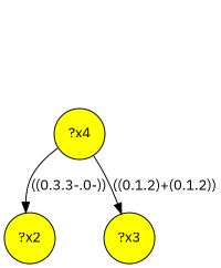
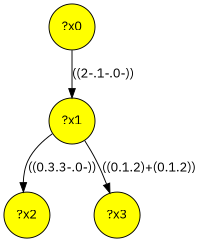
  digraph {
    fontname="IBM Plex Sans"
    node [fillcolor=yellow fontname="IBM Plex Sans" shape=circle style="filled,"]
    edge [fontname="IBM Plex Sans"]
    n1 [label="?x2"]
    n2 [label="?x3"]
-   n3 [label="?x4"]
+   n3 [label="?x1"]
+   n4 [label="?x0"]
    n3 -> n1 [label="((0.3.3-.0-))"]
    n3 -> n2 [label="((0.1.2)+(0.1.2))"]
+   n4 -> n3 [label="((2-.1-.0-))"]
  }
